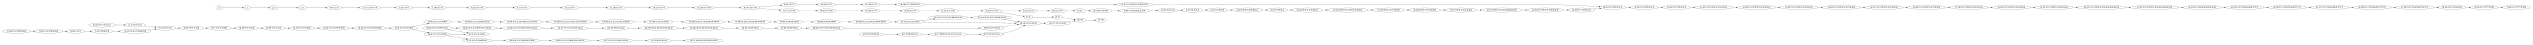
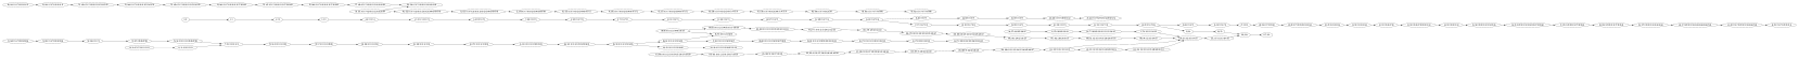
  digraph {
    fontname="Liberation Serif"
    rankdir=LR
    node [fontname="Liberation Serif"]
    edge [fontname="Liberation Serif"]
    n1 [label="0, 0: "]
    n2 [label="1, 1: "]
    n3 [label="2, 2: 0 "]
    n4 [label="3, 3: 0 "]
    n5 [label="4, 4: 0 1 2 3 4 "]
    n6 [label="5, 5: 0 1 2 3 4 5 6 7 8 "]
    n7 [label="6, 123: 0 5 6 7 8 "]
    n8 [label="7, 124: 0 5 6 7 8 "]
    n9 [label="8, 125: 0 5 6 7 8 9 "]
    n10 [label="9, 7: 0 5 6 7 8 9 "]
    n11 [label="12, 12: 0 5 6 7 8 "]
    n12 [label="10, 10: 0 5 6 7 8 10 11 12 13 "]
    n13 [label="11, 11: 0 10 11 12 13 "]
    n14 [label="13, 126: 0 5 6 7 8 "]
    n15 [label="77, 55: 0 10 11 12 13 "]
    n16 [label="78, 56: 0 10 11 12 13 89 "]
    n17 [label="14, 127: 0 5 6 7 8 "]
    n18 [label="15, 128: 0 5 6 7 8 14 "]
    n19 [label="16, 14: 0 5 6 7 8 14 "]
    n20 [label="17, 17: 0 5 6 7 8 15 "]
    n21 [label="43, 40: 0 5 6 7 8 "]
    n22 [label="18, 18: 0 5 6 7 8 15 "]
    n23 [label="44, 138: 0 5 6 7 8 "]
    n24 [label="19, 129: 0 5 6 7 8 "]
    n25 [label="20, 130: 0 5 6 7 8 "]
    n26 [label="21, 131: 0 5 6 7 8 16 "]
    n27 [label="22, 20: 0 5 6 7 8 16 "]
    n28 [label="23, 24: "]
    n29 [label="25, 26: 0 5 6 7 8 "]
    n30 [label="24, 25: "]
    n31 [label="26, 132: 0 5 6 7 8 "]
    n32 [label="126, 118: "]
    n33 [label="127, 119: "]
    n34 [label="27, 133: 0 "]
    n35 [label="28, 134: 0 17 18 19 20 "]
    n36 [label="29, 28: 0 17 18 19 20 21 22 23 24 "]
    n37 [label="30, 29: 0 21 22 23 24 "]
    n38 [label="31, 30: 0 21 22 23 24 "]
    n39 [label="32, 31: 0 25 26 27 28 "]
    n40 [label="33, 32: 0 25 26 27 28 29 30 31 32 "]
    n41 [label="34, 33: 0 29 30 31 32 "]
    n42 [label="35, 34: 0 29 30 31 32 33 34 35 36 "]
    n43 [label="36, 35: 0 29 30 31 32 33 34 35 36 37 38 39 40 "]
    n44 [label="37, 135: 0 29 30 31 32 37 38 39 40 "]
    n45 [label="38, 136: 0 29 30 31 32 37 38 39 40 "]
    n46 [label="39, 137: 0 29 30 31 32 41 42 43 44 "]
    n47 [label="40, 37: 0 29 30 31 32 41 42 43 44 45 46 47 48 "]
    n48 [label="41, 38: 0 5 6 7 8 29 30 31 32 45 46 47 48 "]
    n49 [label="42, 39: 0 5 6 7 8 29 30 31 32 "]
-   n50 [label="48, 43: 0 5 6 7 8 29 30 31 32 "]
    n51 [label="49, 141: 0 5 6 7 8 29 30 31 32 "]
    n52 [label="45, 139: 0 5 6 7 8 "]
    n53 [label="46, 140: 0 5 6 7 8 49 50 51 52 "]
    n54 [label="47, 42: 0 5 6 7 8 29 30 31 32 49 50 51 52 "]
    n55 [label="50, 142: 0 5 6 7 8 29 30 31 32 "]
    n56 [label="51, 143: 0 5 6 7 8 29 30 31 32 53 54 55 56 "]
    n57 [label="52, 144: 0 5 6 7 8 29 30 31 32 53 54 55 56 "]
    n58 [label="53, 145: 0 5 6 7 8 29 30 31 32 53 54 55 56 "]
    n59 [label="54, 146: 0 5 6 7 8 29 30 31 32 57 58 59 60 "]
    n60 [label="55, 147: 0 5 6 7 8 29 30 31 32 57 58 59 60 "]
    n61 [label="56, 148: 0 5 6 7 8 29 30 31 32 57 58 59 60 "]
    n62 [label="57, 149: 0 5 6 7 8 29 30 31 32 61 62 63 64 "]
    n63 [label="58, 150: 0 5 6 7 8 29 30 31 32 61 62 63 64 "]
    n64 [label="59, 151: 0 5 6 7 8 29 30 31 32 61 62 63 64 "]
    n65 [label="60, 152: 0 5 6 7 8 29 30 31 32 61 62 63 64 65 66 67 68 "]
    n66 [label="61, 153: 0 5 6 7 8 29 30 31 32 61 62 63 64 65 66 67 68 "]
    n67 [label="62, 154: 0 5 6 7 8 61 62 63 64 65 66 67 68 "]
    n68 [label="63, 155: 0 5 6 7 8 61 62 63 64 69 70 71 72 "]
    n69 [label="64, 156: 0 5 6 7 8 61 62 63 64 69 70 71 72 "]
    n70 [label="65, 157: 0 5 6 7 8 61 62 63 64 69 70 71 72 "]
    n71 [label="66, 158: 0 5 6 7 8 61 62 63 64 73 74 75 76 "]
    n72 [label="67, 159: 0 5 6 7 8 61 62 63 64 73 74 75 76 "]
    n73 [label="68, 160: 0 5 6 7 8 61 62 63 64 "]
    n74 [label="69, 161: 0 5 6 7 8 77 78 79 80 "]
    n75 [label="70, 162: 0 5 6 7 8 77 78 79 80 "]
    n76 [label="72, 164: 0 5 6 7 8 81 82 83 84 "]
    n77 [label="73, 165: 0 5 6 7 8 81 82 83 84 "]
    n78 [label="74, 166: 0 5 6 7 8 "]
    n79 [label="75, 167: 0 85 86 87 88 "]
    n80 [label="76, 54: 0 10 11 12 13 85 86 87 88 "]
    n81 [label="79, 57: 10 11 12 13 89 90 "]
    n82 [label="80, 168: 10 11 12 13 90 "]
    n83 [label="81, 169: 10 11 12 13 90 "]
    n84 [label="82, 170: 10 11 12 13 90 91 "]
    n85 [label="83, 121: 10 11 12 13 90 91 92 93 "]
    n86 [label="84, 122: 10 11 12 13 91 92 93 94 95 "]
    n87 [label="85, 58: 10 11 12 13 91 94 95 "]
    n88 [label="86, 62: 10 11 12 13 91 94 95 "]
    n89 [label="110, 95: 10 11 12 13 91 94 95 "]
    n90 [label="87, 65: 10 11 12 13 94 95 96 97 "]
    n91 [label="98, 79: 10 11 12 13 94 95 "]
    n92 [label="111, 96: 10 11 12 13 91 94 95 132 133 "]
    n93 [label="88, 68: 10 11 12 13 94 95 96 97 98 99 "]
    n94 [label="89, 69: 10 11 12 13 98 99 100 101 102 103 "]
    n95 [label="90, 171: 10 11 12 13 100 101 102 103 "]
    n96 [label="91, 172: 100 101 102 103 "]
    n97 [label="92, 173: 100 101 102 103 104 105 106 107 "]
    n98 [label="94, 175: 104 105 106 107 "]
    n99 [label="95, 176: 108 109 110 111 "]
    n100 [label="96, 77: 108 109 110 111 112 113 114 115 "]
    n101 [label="97, 78: 112 113 114 115 "]
    n102 [label="124, 116: 112 113 114 115 "]
    n103 [label="125, 117: 112 113 114 115 "]
    n104 [label="99, 80: 10 11 12 13 94 95 116 117 "]
    n105 [label="100, 83: 10 11 12 13 94 95 116 117 118 119 "]
    n106 [label="101, 84: 10 11 12 13 118 119 120 121 122 123 "]
    n107 [label="102, 177: 10 11 12 13 120 121 122 123 "]
    n108 [label="103, 178: 120 121 122 123 "]
    n109 [label="104, 179: 120 121 122 123 124 125 126 127 "]
    n110 [label="105, 180: 120 121 122 123 124 125 126 127 "]
    n111 [label="106, 181: 124 125 126 127 "]
    n112 [label="107, 182: 128 129 130 131 "]
    n113 [label="108, 92: 112 113 114 115 128 129 130 131 "]
    n114 [label="109, 94: 112 113 114 115 "]
-   n115 [label="112, 99: 10 11 12 13 91 94 95 132 133 134 135 "]
    n116 [label="113, 100: 10 11 12 13 91 134 135 136 137 138 139 "]
    n117 [label="114, 183: 10 11 12 13 91 136 137 138 139 "]
    n118 [label="115, 184: 91 136 137 138 139 "]
    n119 [label="116, 185: 91 136 137 138 139 140 141 142 143 "]
    n120 [label="117, 186: 91 136 137 138 139 140 141 142 143 "]
    n121 [label="118, 187: 91 140 141 142 143 "]
    n122 [label="119, 188: 91 144 145 146 147 "]
    n123 [label="120, 108: 91 112 113 114 115 144 145 146 147 "]
    n124 [label="121, 110: 91 112 113 114 115 "]
    n125 [label="122, 113: 112 113 114 115 148 149 150 151 "]
    n126 [label="123, 114: 112 113 114 115 148 149 150 151 "]
    n1 -> n2
    n2 -> n3
    n3 -> n4
    n4 -> n5
    n5 -> n6
    n6 -> n7
    n7 -> n8
    n8 -> n9
    n9 -> n10
    n10 -> n11
    n11 -> n14
    n12 -> n13
    n13 -> n15
    n14 -> n17
    n15 -> n16
    n16 -> n81
    n17 -> n18
    n18 -> n19
    n19 -> n20
    n19 -> n21
    n20 -> n22
    n21 -> n23
    n22 -> n24
    n23 -> n52
    n24 -> n25
    n25 -> n26
    n26 -> n27
    n27 -> n28
    n27 -> n29
    n28 -> n30
    n29 -> n31
    n30 -> n32
    n31 -> n34
    n32 -> n33
    n34 -> n35
    n35 -> n36
    n36 -> n37
    n37 -> n38
    n38 -> n39
    n39 -> n40
    n40 -> n41
    n41 -> n42
    n42 -> n43
    n43 -> n44
    n44 -> n45
    n45 -> n46
    n46 -> n47
    n47 -> n48
    n48 -> n49
-   n49 -> n50
-   n50 -> n51
    n51 -> n55
    n52 -> n53
    n53 -> n54
-   n54 -> n50
    n55 -> n56
    n56 -> n57
    n57 -> n58
    n58 -> n59
    n59 -> n60
    n60 -> n61
    n61 -> n62
    n62 -> n63
-   n63 -> n64
+   n64 -> n63
    n64 -> n65
    n65 -> n66
    n66 -> n67
    n67 -> n68
    n68 -> n69
    n69 -> n70
    n70 -> n71
    n71 -> n72
    n72 -> n73
    n73 -> n74
    n74 -> n75
    n76 -> n77
    n77 -> n78
    n78 -> n79
    n79 -> n80
    n80 -> n15
    n81 -> n82
    n82 -> n83
    n83 -> n84
    n84 -> n85
    n85 -> n86
    n86 -> n87
    n87 -> n88
    n87 -> n89
    n88 -> n90
    n88 -> n91
    n89 -> n92
    n90 -> n93
-   n92 -> n115
    n93 -> n94
    n94 -> n95
    n95 -> n96
    n96 -> n97
    n98 -> n99
    n99 -> n100
    n100 -> n101
    n101 -> n102
    n102 -> n103
    n103 -> n32
    n104 -> n91
    n104 -> n105
    n105 -> n106
    n106 -> n107
    n107 -> n108
    n108 -> n109
    n109 -> n110
    n110 -> n111
    n111 -> n112
    n112 -> n113
    n113 -> n114
    n114 -> n102
-   n115 -> n116
    n116 -> n117
    n117 -> n118
    n118 -> n119
    n119 -> n120
    n120 -> n121
    n121 -> n122
    n122 -> n123
    n123 -> n124
    n124 -> n102
    n124 -> n125
    n125 -> n126
    n126 -> n102
  }
